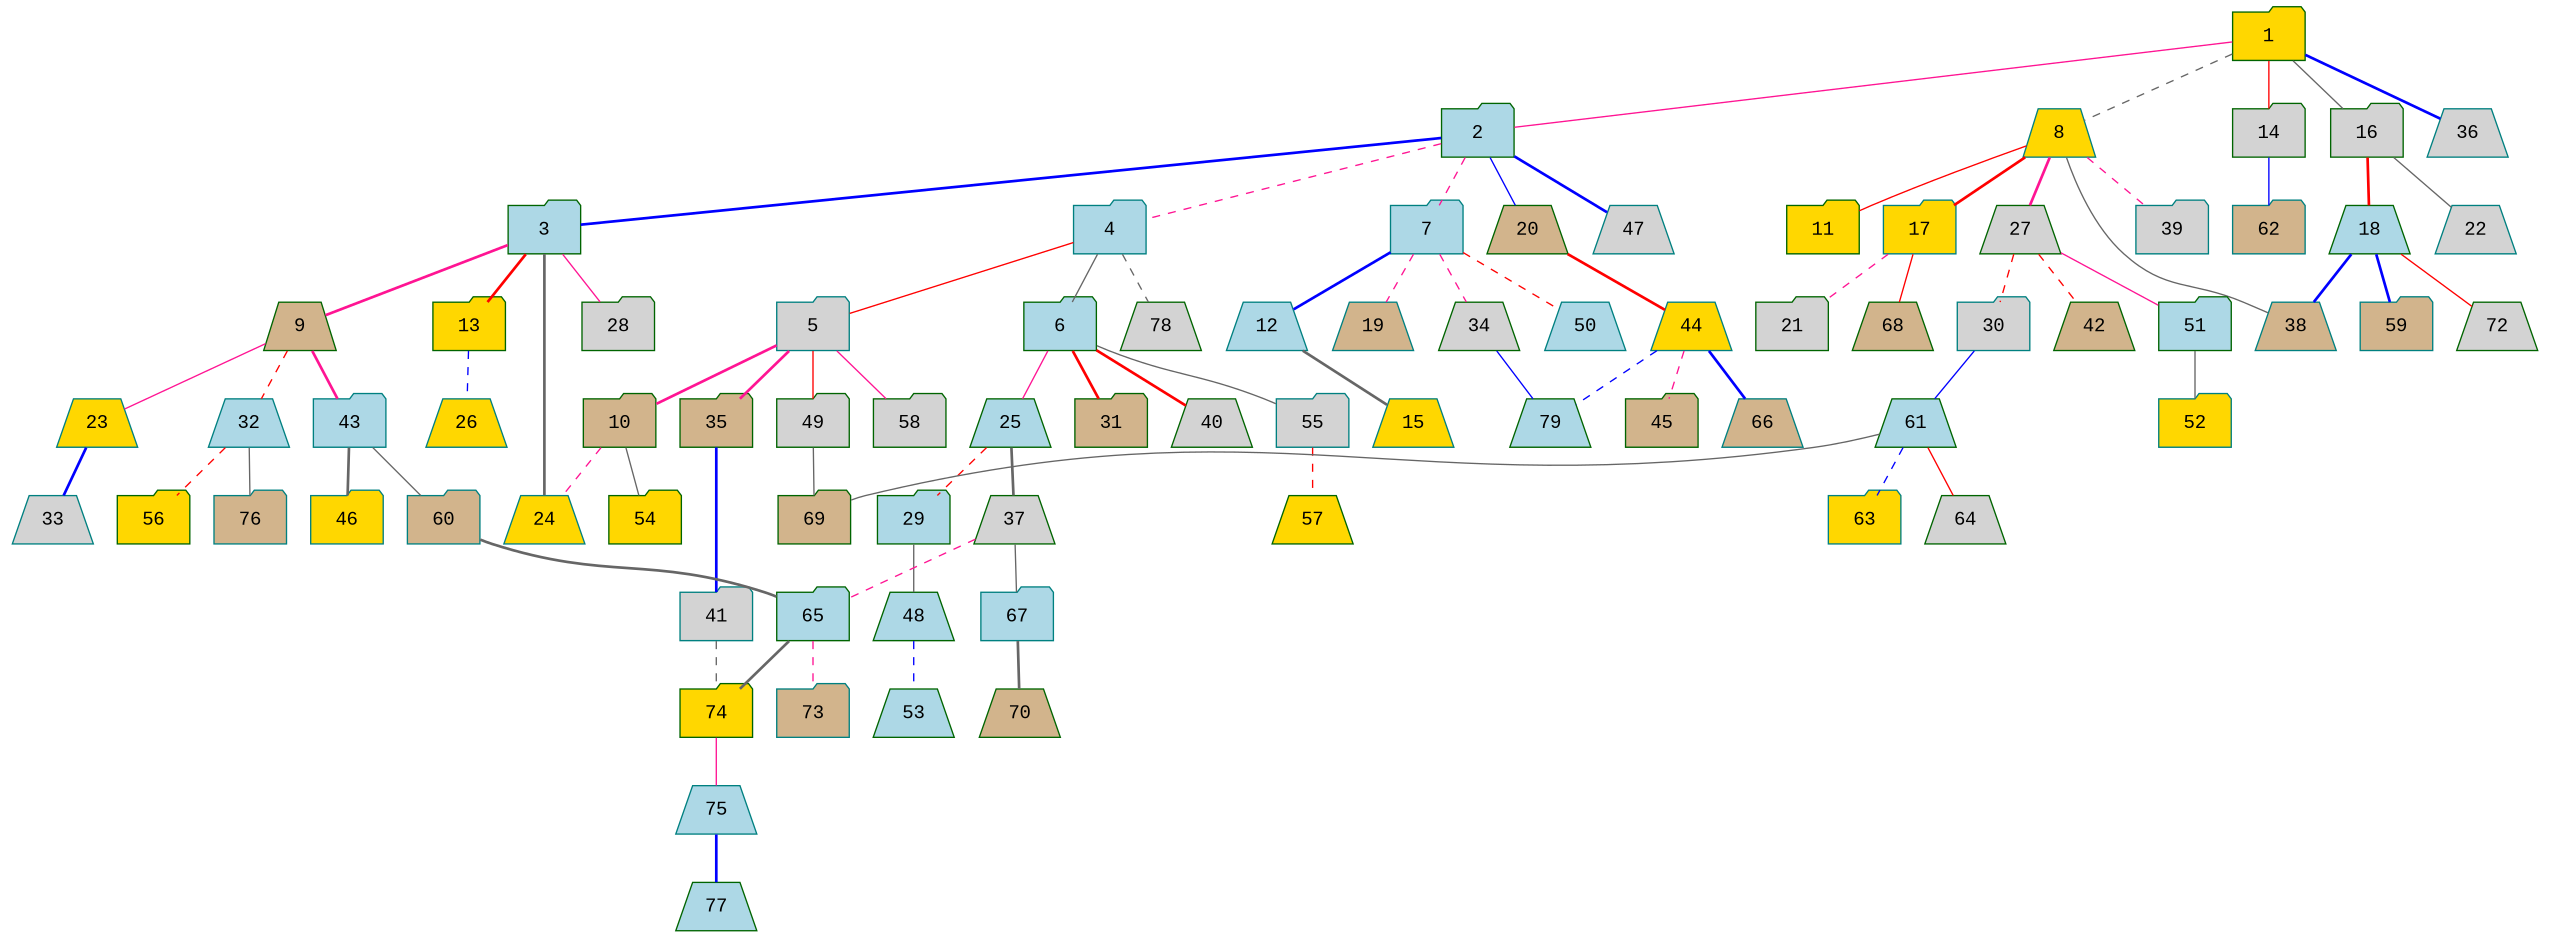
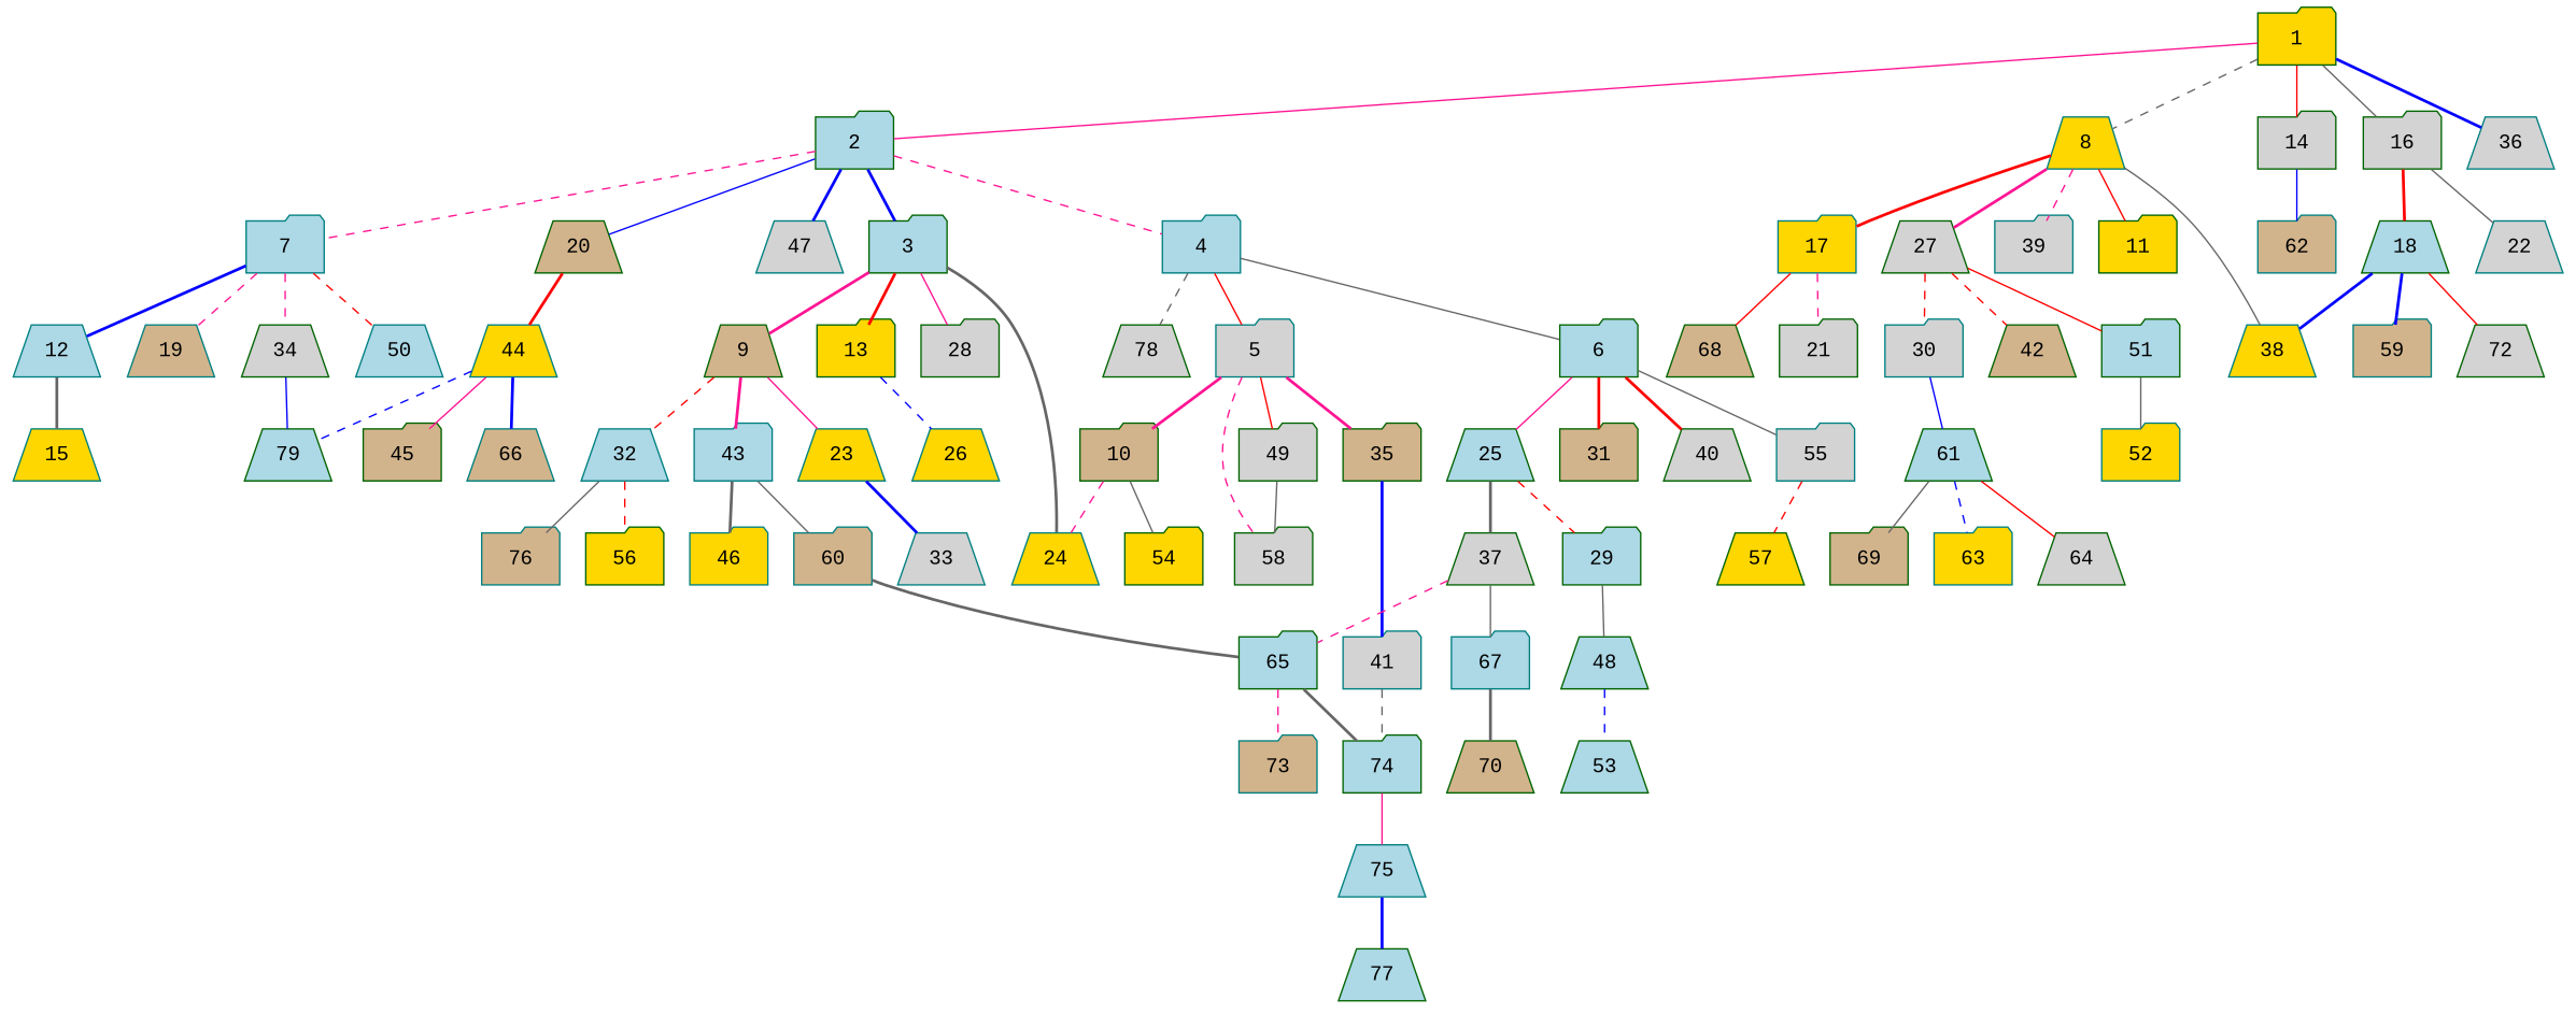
  graph {
    fontname="Liberation Mono"
    node [color=darkgreen fillcolor=lightblue fontname="Liberation Mono" shape=folder style=filled]
    edge [color=gray40 fontname="Liberation Mono" style=solid]
    1 [fillcolor=gold]
    2
    8 [color=teal fillcolor=gold shape=trapezium]
    14 [fillcolor=lightgrey]
    16 [fillcolor=lightgrey]
    36 [color=teal fillcolor=lightgrey shape=trapezium]
    3
    4 [color=teal]
    7 [color=teal]
    20 [fillcolor=tan shape=trapezium]
    47 [color=teal fillcolor=lightgrey shape=trapezium]
    11 [fillcolor=gold]
    17 [color=teal fillcolor=gold]
    27 [fillcolor=lightgrey shape=trapezium]
-   38 [color=teal fillcolor=tan shape=trapezium]
+   38 [color=teal fillcolor=gold shape=trapezium]
    39 [color=teal fillcolor=lightgrey]
    62 [color=teal fillcolor=tan]
    18 [shape=trapezium]
    22 [color=teal fillcolor=lightgrey shape=trapezium]
    9 [fillcolor=tan shape=trapezium]
    13 [fillcolor=gold]
    24 [color=teal fillcolor=gold shape=trapezium]
    28 [fillcolor=lightgrey]
    5 [color=teal fillcolor=lightgrey]
    6
    78 [fillcolor=lightgrey shape=trapezium]
    12 [color=teal shape=trapezium]
    19 [color=teal fillcolor=tan shape=trapezium]
    34 [fillcolor=lightgrey shape=trapezium]
    50 [color=teal shape=trapezium]
    44 [color=teal fillcolor=gold shape=trapezium]
    23 [color=teal fillcolor=gold shape=trapezium]
    32 [color=teal shape=trapezium]
    43 [color=teal]
    26 [color=teal fillcolor=gold shape=trapezium]
    10 [fillcolor=tan]
    35 [fillcolor=tan]
    49 [fillcolor=lightgrey]
    58 [fillcolor=lightgrey]
    25 [shape=trapezium]
    31 [fillcolor=tan]
    40 [fillcolor=lightgrey shape=trapezium]
    55 [color=teal fillcolor=lightgrey]
    54 [fillcolor=gold]
    41 [color=teal fillcolor=lightgrey]
    69 [fillcolor=tan]
    29
    37 [fillcolor=lightgrey shape=trapezium]
    57 [fillcolor=gold shape=trapezium]
    15 [color=teal fillcolor=gold shape=trapezium]
    79 [shape=trapezium]
    21 [fillcolor=lightgrey]
    68 [fillcolor=tan shape=trapezium]
    30 [color=teal fillcolor=lightgrey]
    42 [fillcolor=tan shape=trapezium]
    51
    33 [color=teal fillcolor=lightgrey shape=trapezium]
    56 [fillcolor=gold]
    76 [color=teal fillcolor=tan]
    46 [color=teal fillcolor=gold]
    60 [color=teal fillcolor=tan]
    59 [color=teal fillcolor=tan]
    72 [fillcolor=lightgrey shape=trapezium]
    45 [fillcolor=tan]
    66 [color=teal fillcolor=tan shape=trapezium]
    48 [shape=trapezium]
    65
    67 [color=teal]
    61 [shape=trapezium]
    52 [color=teal fillcolor=gold]
    53 [shape=trapezium]
    63 [color=teal fillcolor=gold]
    64 [fillcolor=lightgrey shape=trapezium]
-   74 [fillcolor=gold]
+   74
    73 [color=teal fillcolor=tan]
    70 [fillcolor=tan shape=trapezium]
    75 [color=teal shape=trapezium]
    77 [shape=trapezium]
    1 -- 2 [color=deeppink]
    1 -- 8 [style=dashed]
    1 -- 14 [color=red]
    1 -- 16
    1 -- 36 [color=blue style=bold]
    2 -- 3 [color=blue style=bold]
    2 -- 4 [color=deeppink style=dashed]
    2 -- 7 [color=deeppink style=dashed]
    2 -- 20 [color=blue]
    2 -- 47 [color=blue style=bold]
    8 -- 11 [color=red]
    8 -- 17 [color=red style=bold]
    8 -- 27 [color=deeppink style=bold]
    8 -- 38
    8 -- 39 [color=deeppink style=dashed]
    14 -- 62 [color=blue]
    16 -- 18 [color=red style=bold]
    16 -- 22
    3 -- 9 [color=deeppink style=bold]
    3 -- 13 [color=red style=bold]
    3 -- 24 [style=bold]
    3 -- 28 [color=deeppink]
    4 -- 5 [color=red]
    4 -- 6
    4 -- 78 [style=dashed]
    7 -- 12 [color=blue style=bold]
    7 -- 19 [color=deeppink style=dashed]
    7 -- 34 [color=deeppink style=dashed]
    7 -- 50 [color=red style=dashed]
    20 -- 44 [color=red style=bold]
    17 -- 21 [color=deeppink style=dashed]
    17 -- 68 [color=red]
    27 -- 30 [color=red style=dashed]
    27 -- 42 [color=red style=dashed]
-   27 -- 51 [color=deeppink]
+   27 -- 51 [color=red]
    18 -- 38 [color=blue style=bold]
    18 -- 59 [color=blue style=bold]
    18 -- 72 [color=red]
    9 -- 23 [color=deeppink]
    9 -- 32 [color=red style=dashed]
    9 -- 43 [color=deeppink style=bold]
    13 -- 26 [color=blue style=dashed]
    5 -- 10 [color=deeppink style=bold]
    5 -- 35 [color=deeppink style=bold]
    5 -- 49 [color=red]
-   5 -- 58 [color=deeppink]
+   5 -- 58 [color=deeppink style=dashed]
    6 -- 25 [color=deeppink]
    6 -- 31 [color=red style=bold]
    6 -- 40 [color=red style=bold]
    6 -- 55
    12 -- 15 [style=bold]
    34 -- 79 [color=blue]
    44 -- 79 [color=blue style=dashed]
-   44 -- 45 [color=deeppink style=dashed]
+   44 -- 45 [color=deeppink]
    44 -- 66 [color=blue style=bold]
    23 -- 33 [color=blue style=bold]
    32 -- 56 [color=red style=dashed]
    32 -- 76
    43 -- 46 [style=bold]
    43 -- 60
    10 -- 24 [color=deeppink style=dashed]
    10 -- 54
    35 -- 41 [color=blue style=bold]
-   49 -- 69
+   49 -- 58
    25 -- 29 [color=red style=dashed]
    25 -- 37 [style=bold]
    55 -- 57 [color=red style=dashed]
    41 -- 74 [style=dashed]
    29 -- 48
    37 -- 65 [color=deeppink style=dashed]
    37 -- 67
    30 -- 61 [color=blue]
    51 -- 52
    60 -- 65 [style=bold]
    48 -- 53 [color=blue style=dashed]
    65 -- 74 [style=bold]
    65 -- 73 [color=deeppink style=dashed]
    67 -- 70 [style=bold]
    61 -- 69
    61 -- 63 [color=blue style=dashed]
    61 -- 64 [color=red]
    74 -- 75 [color=deeppink]
    75 -- 77 [color=blue style=bold]
  }
